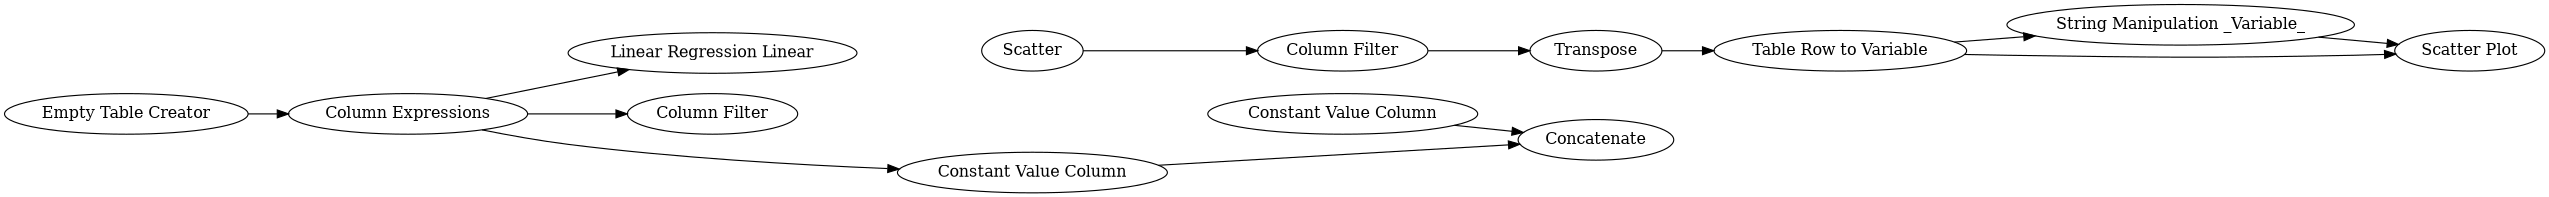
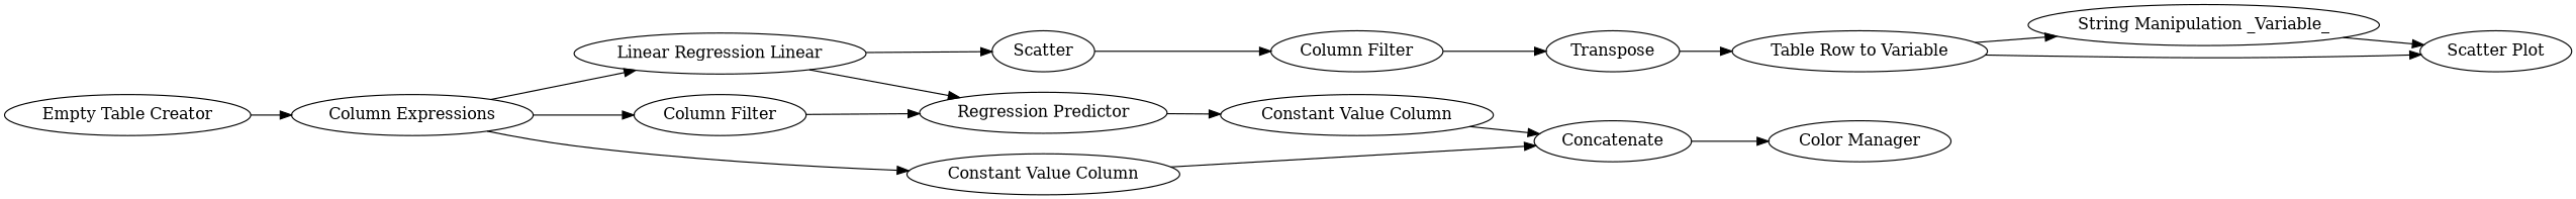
  digraph {
    rankdir=LR
    n1 [label=Transpose]
    n2 [label="Table Row to Variable"]
    n3 [label="String Manipulation _Variable_"]
    n4 [label="Scatter Plot"]
+   n5 [label="Color Manager"]
    n6 [label="Linear Regression Linear"]
    n7 [label=Scatter]
+   n8 [label="Regression Predictor"]
    n9 [label="Column Filter"]
    n10 [label="Constant Value Column"]
    n11 [label="Column Expressions"]
    n12 [label="Constant Value Column"]
    n13 [label="Column Filter"]
    n14 [label=Concatenate]
    n15 [label="Empty Table Creator"]
    n1 -> n2
    n2 -> n3
    n2 -> n4
    n3 -> n4
+   n6 -> n7
+   n6 -> n8
    n7 -> n9
+   n8 -> n10
    n9 -> n1
    n10 -> n14
    n11 -> n6
    n11 -> n12
    n11 -> n13
    n12 -> n14
+   n13 -> n8
+   n14 -> n5
    n15 -> n11
  }
